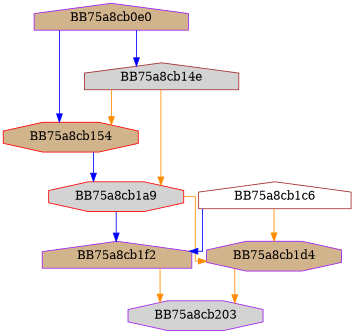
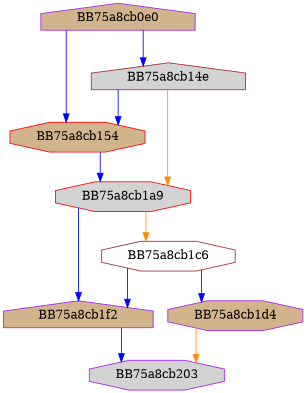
  digraph {
    splines=ortho
    node [color=purple fillcolor=tan shape=octagon style=filled]
    edge [color=blue]
    BB75a8cb154 [color=red]
    BB75a8cb0e0 [shape=house]
    BB75a8cb14e [color=brown fillcolor=lightgrey shape=house]
    BB75a8cb1a9 [color=red fillcolor=lightgrey]
    BB75a8cb1f2 [shape=house]
-   BB75a8cb1c6 [color=brown fillcolor=white shape=house]
+   BB75a8cb1c6 [color=brown fillcolor=white]
    BB75a8cb203 [fillcolor=lightgrey]
    BB75a8cb1d4
    BB75a8cb154 -> BB75a8cb1a9
    BB75a8cb0e0 -> BB75a8cb154
    BB75a8cb0e0 -> BB75a8cb14e
-   BB75a8cb14e -> BB75a8cb154 [color=darkorange]
+   BB75a8cb14e -> BB75a8cb154
    BB75a8cb14e -> BB75a8cb1a9 [color=darkorange]
    BB75a8cb1a9 -> BB75a8cb1f2
-   BB75a8cb1a9 -> BB75a8cb1d4 [color=darkorange]
-   BB75a8cb1f2 -> BB75a8cb203 [color=darkorange]
+   BB75a8cb1a9 -> BB75a8cb1c6 [color=darkorange]
+   BB75a8cb1f2 -> BB75a8cb203
    BB75a8cb1c6 -> BB75a8cb1f2
-   BB75a8cb1c6 -> BB75a8cb1d4 [color=darkorange]
+   BB75a8cb1c6 -> BB75a8cb1d4
    BB75a8cb1d4 -> BB75a8cb203 [color=darkorange]
  }
